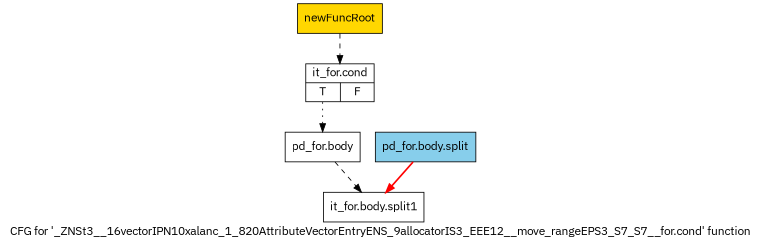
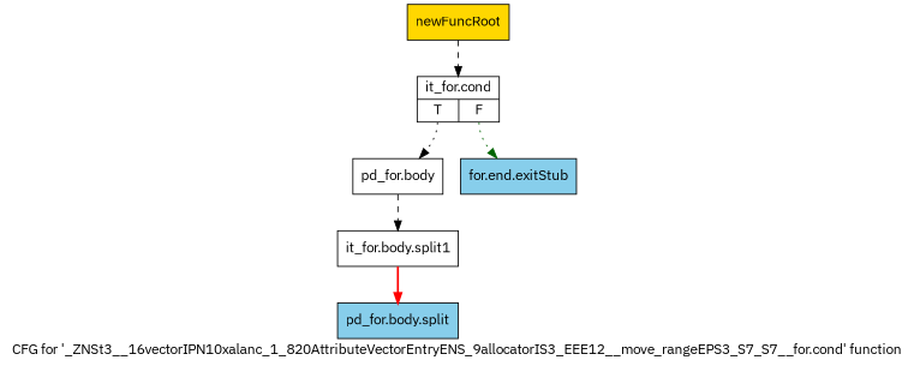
  digraph {
    fontname="IBM Plex Sans"
    label="CFG for '_ZNSt3__16vectorIPN10xalanc_1_820AttributeVectorEntryENS_9allocatorIS3_EEE12__move_rangeEPS3_S7_S7__for.cond' function"
    node [fillcolor=white fontname="IBM Plex Sans" shape=record style=filled]
    edge [color=black fontname="IBM Plex Sans" style=dashed]
    n1 [fillcolor=gold label="{newFuncRoot}"]
    n2 [label="{it_for.cond|{<s0>T|<s1>F}}"]
+   n3 [fillcolor=skyblue label="{for.end.exitStub}"]
    n4 [label="{pd_for.body}"]
    n5 [label="{it_for.body.split1}"]
    n6 [fillcolor=skyblue label="{pd_for.body.split}"]
    n1 -> n2
+   n2 -> n3 [color=darkgreen style=dotted tailport=s1]
    n2 -> n4 [style=dotted tailport=s0]
    n4 -> n5
-   n6 -> n5 [color=red style=bold]
+   n5 -> n6 [color=red style=bold]
  }
